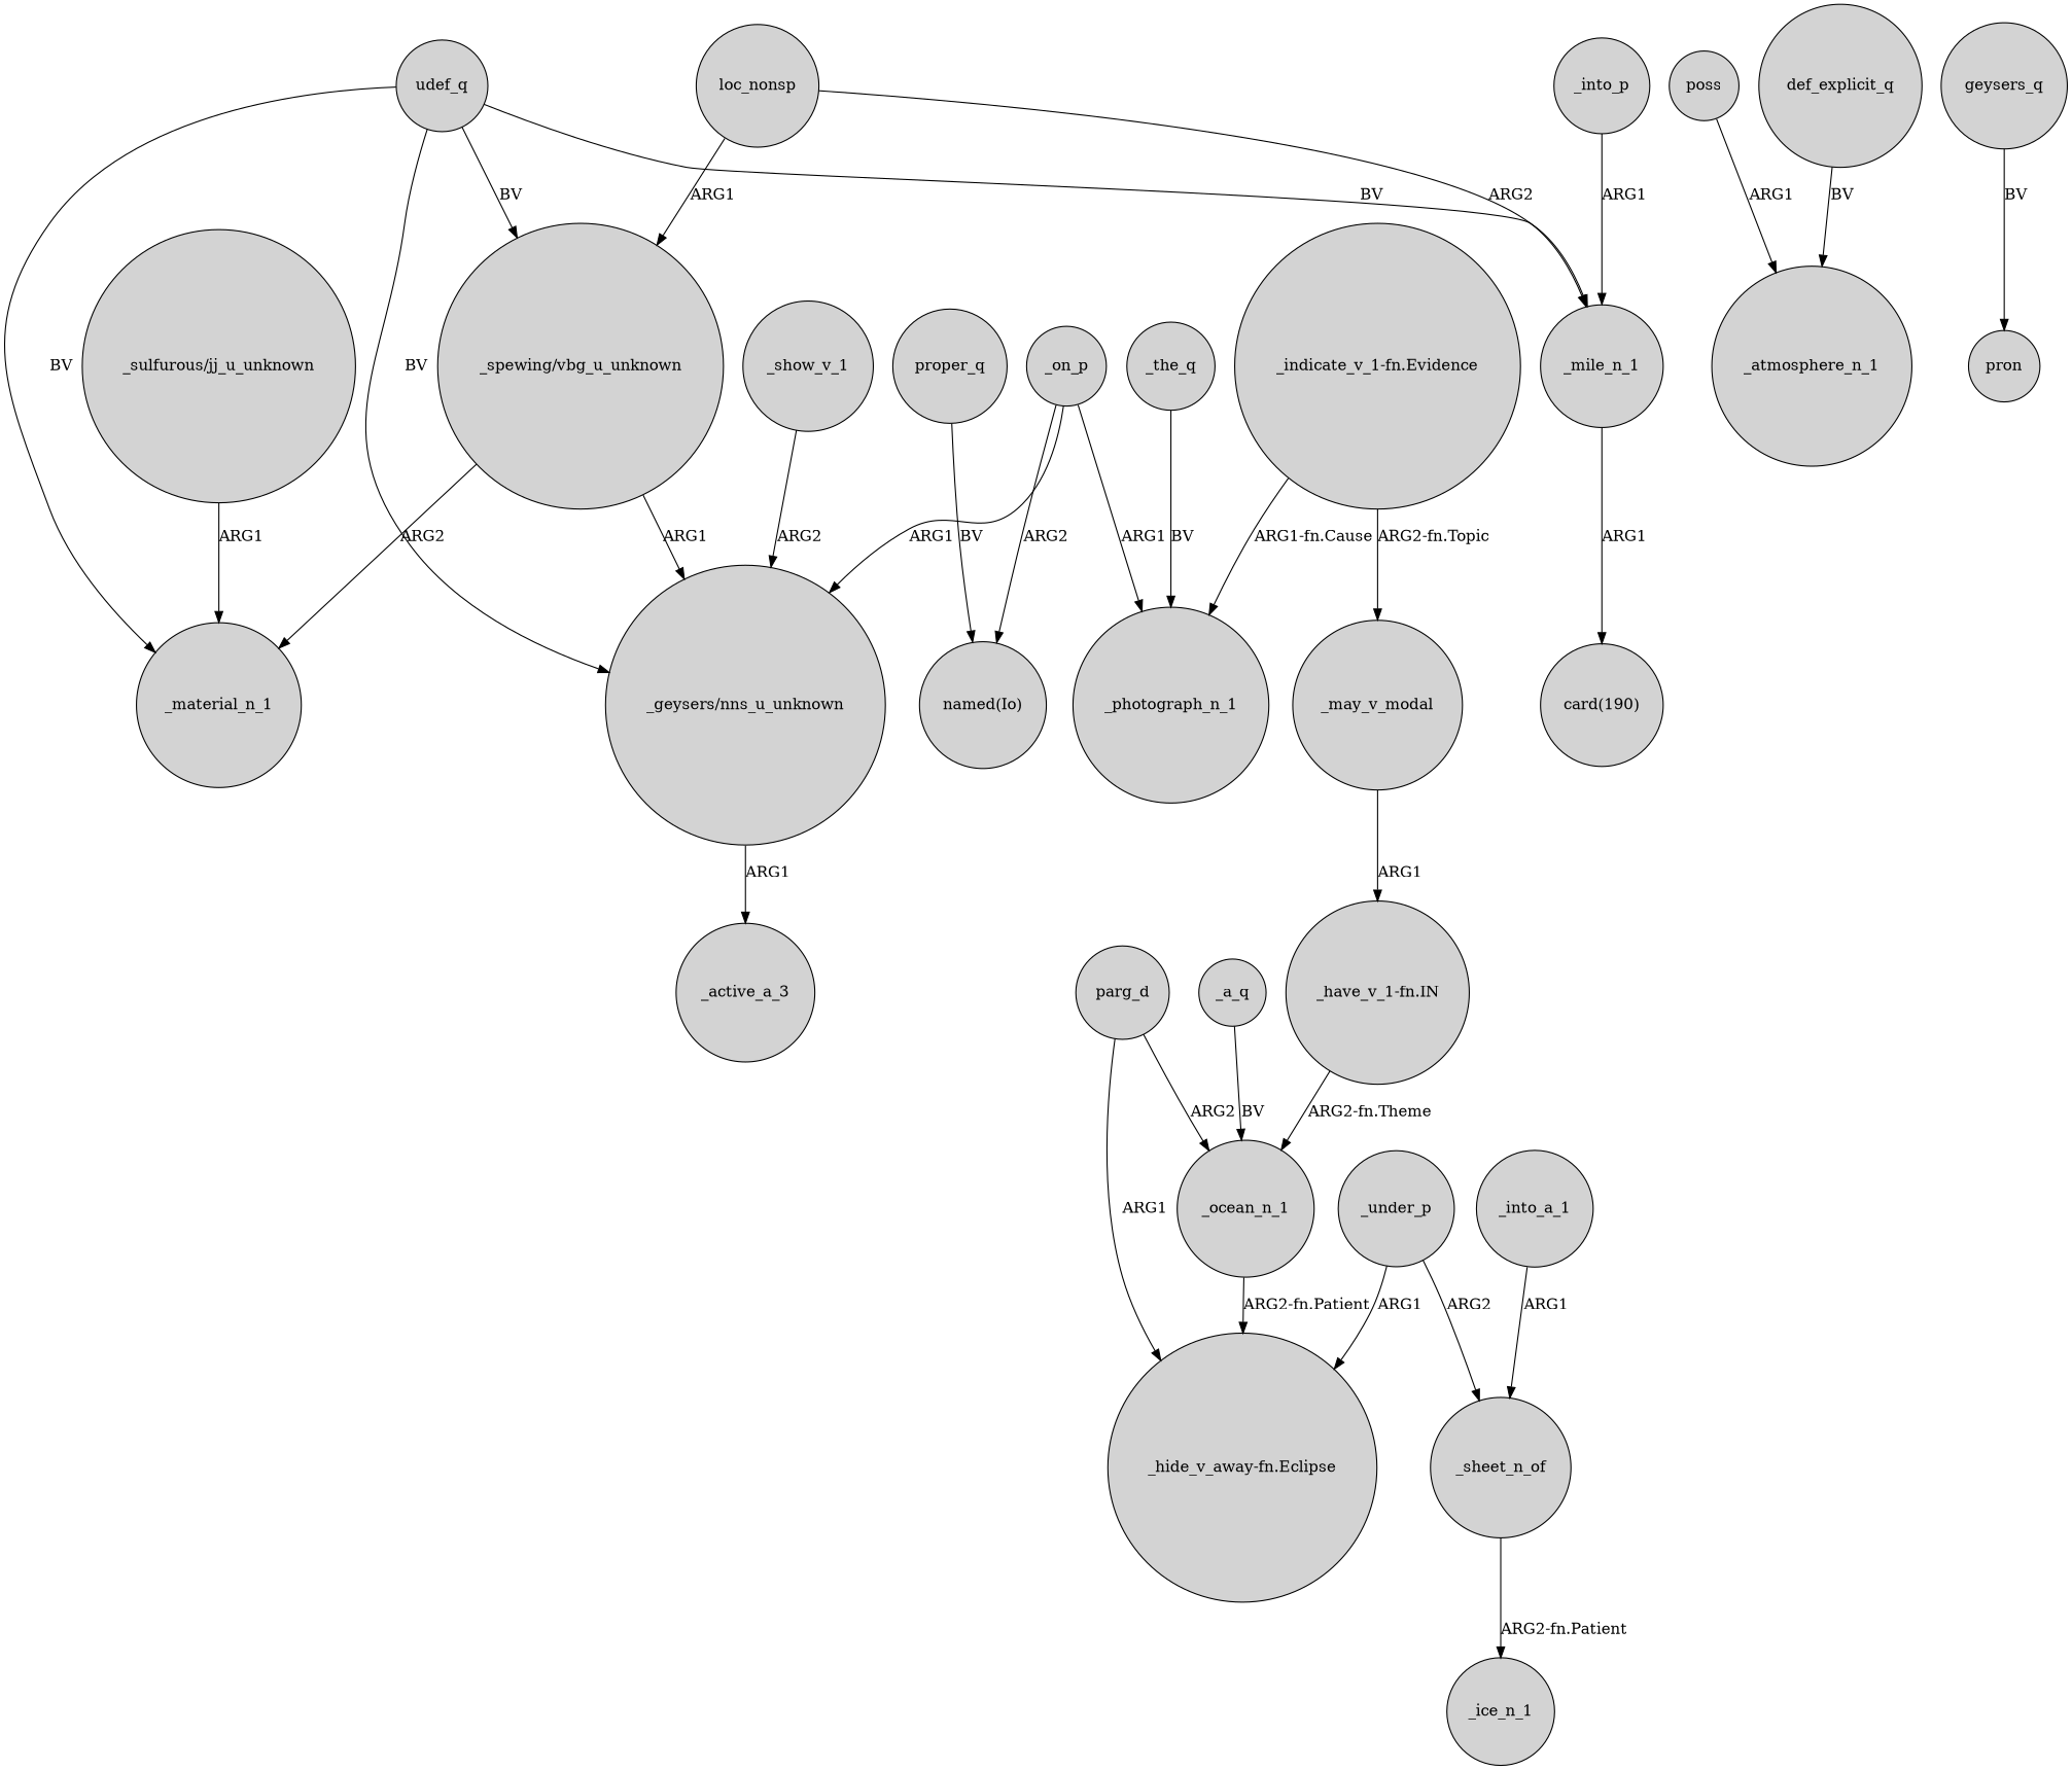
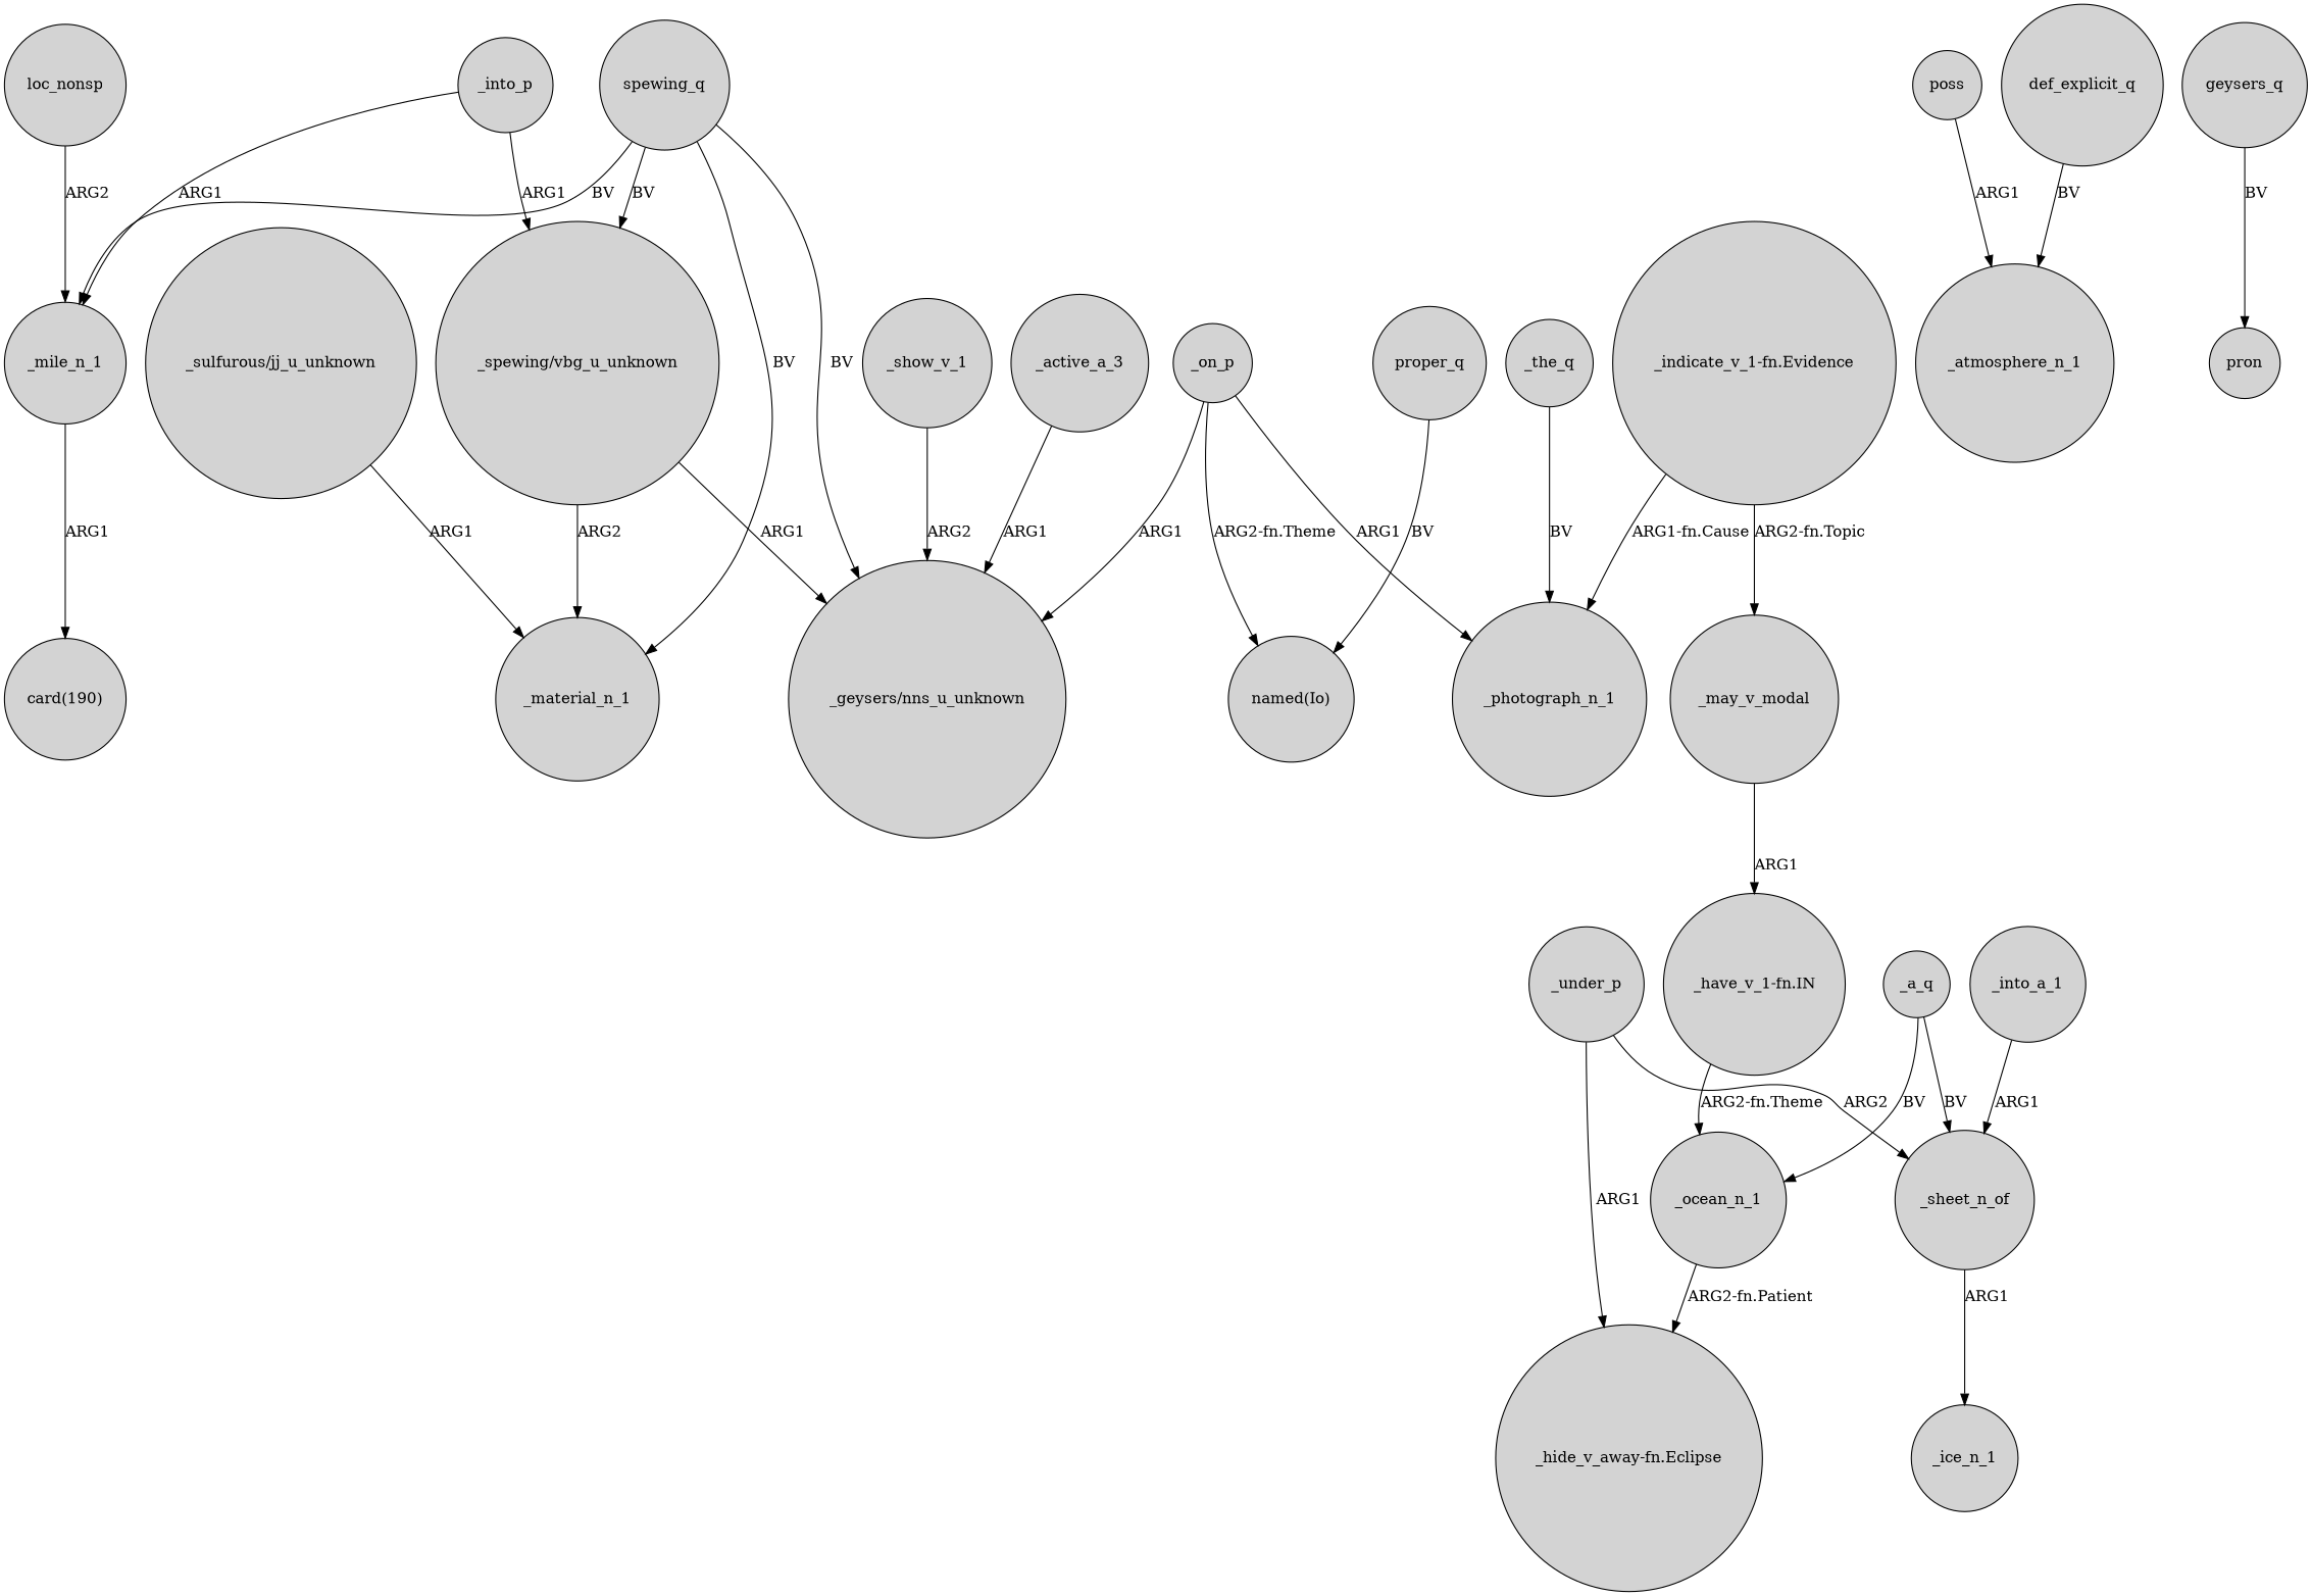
  digraph {
    node [shape=circle style=filled]
-   udef_q
+   udef_q [label=spewing_q]
    _mile_n_1
    "_geysers/nns_u_unknown"
    _material_n_1
    "_spewing/vbg_u_unknown"
    "card(190)"
    poss
    _atmosphere_n_1
    "_have_v_1-fn.IN"
    _ocean_n_1
    "_hide_v_away-fn.Eclipse"
    loc_nonsp
    n13 [label=_active_a_3]
-   parg_d
    _on_p
    "named(Io)"
    _photograph_n_1
    _may_v_modal
    _the_q
    "_sulfurous/jj_u_unknown"
    _into_p
    "_indicate_v_1-fn.Evidence"
    _a_q
    _sheet_n_of
    _ice_n_1
    proper_q
    n27 [label=geysers_q]
    pron
    n29 [label=_into_a_1]
    _show_v_1
    def_explicit_q
    _under_p
    udef_q -> _mile_n_1 [label=BV]
    udef_q -> "_geysers/nns_u_unknown" [label=BV]
    udef_q -> _material_n_1 [label=BV]
    udef_q -> "_spewing/vbg_u_unknown" [label=BV]
    _mile_n_1 -> "card(190)" [label=ARG1]
    "_spewing/vbg_u_unknown" -> "_geysers/nns_u_unknown" [label=ARG1]
    "_spewing/vbg_u_unknown" -> _material_n_1 [label=ARG2]
    poss -> _atmosphere_n_1 [label=ARG1]
    "_have_v_1-fn.IN" -> _ocean_n_1 [label="ARG2-fn.Theme"]
    _ocean_n_1 -> "_hide_v_away-fn.Eclipse" [label="ARG2-fn.Patient"]
    loc_nonsp -> _mile_n_1 [label=ARG2]
-   loc_nonsp -> "_spewing/vbg_u_unknown" [label=ARG1]
-   "_geysers/nns_u_unknown" -> n13 [label=ARG1]
-   parg_d -> _ocean_n_1 [label=ARG2]
-   parg_d -> "_hide_v_away-fn.Eclipse" [label=ARG1]
+   _into_p -> "_spewing/vbg_u_unknown" [label=ARG1]
+   n13 -> "_geysers/nns_u_unknown" [label=ARG1]
    _on_p -> "_geysers/nns_u_unknown" [label=ARG1]
-   _on_p -> "named(Io)" [label=ARG2]
+   _on_p -> "named(Io)" [label="ARG2-fn.Theme"]
    _on_p -> _photograph_n_1 [label=ARG1]
    _may_v_modal -> "_have_v_1-fn.IN" [label=ARG1]
    _the_q -> _photograph_n_1 [label=BV]
    "_sulfurous/jj_u_unknown" -> _material_n_1 [label=ARG1]
    _into_p -> _mile_n_1 [label=ARG1]
    "_indicate_v_1-fn.Evidence" -> _photograph_n_1 [label="ARG1-fn.Cause"]
    "_indicate_v_1-fn.Evidence" -> _may_v_modal [label="ARG2-fn.Topic"]
    _a_q -> _ocean_n_1 [label=BV]
-   _sheet_n_of -> _ice_n_1 [label="ARG2-fn.Patient"]
+   _a_q -> _sheet_n_of [label=BV]
+   _sheet_n_of -> _ice_n_1 [label=ARG1]
    proper_q -> "named(Io)" [label=BV]
    n27 -> pron [label=BV]
    n29 -> _sheet_n_of [label=ARG1]
    _show_v_1 -> "_geysers/nns_u_unknown" [label=ARG2]
    def_explicit_q -> _atmosphere_n_1 [label=BV]
    _under_p -> "_hide_v_away-fn.Eclipse" [label=ARG1]
    _under_p -> _sheet_n_of [label=ARG2]
  }
